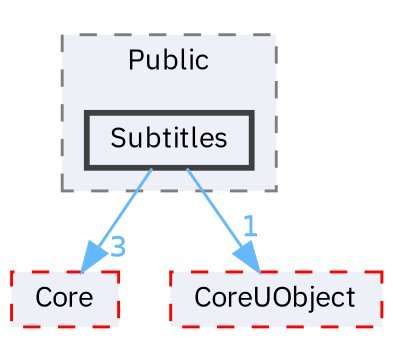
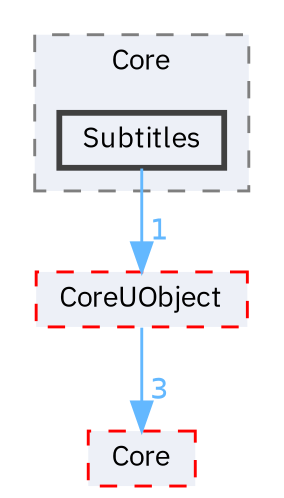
  digraph {
    compound=true
    fontname="IBM Plex Sans"
    node [color=red fillcolor="#edf0f7" fontname="IBM Plex Sans" fontsize=10 shape=box style="filled,dashed"]
    edge [color=steelblue1 fontcolor=steelblue1 fontname="IBM Plex Sans" fontsize=10 labeldistance=1.5 labelfontname=Helvetica labelfontsize=10]
    n1 [color=grey25 height=0.2 label=Subtitles style="filled,bold" width=0.4]
    n2 [height=0.2 label=Core width=0.4]
    n3 [height=0.2 label=CoreUObject width=0.4]
    subgraph cluster_1 {
      bgcolor="#edf0f7"
      fontsize=10
-     label=Public
+     label=Core
      pencolor=grey50
      style="filled,dashed"
      n1
    }
-   n1 -> n2 [headlabel=3]
+   n3 -> n2 [headlabel=3]
    n1 -> n3 [headlabel=1]
  }
